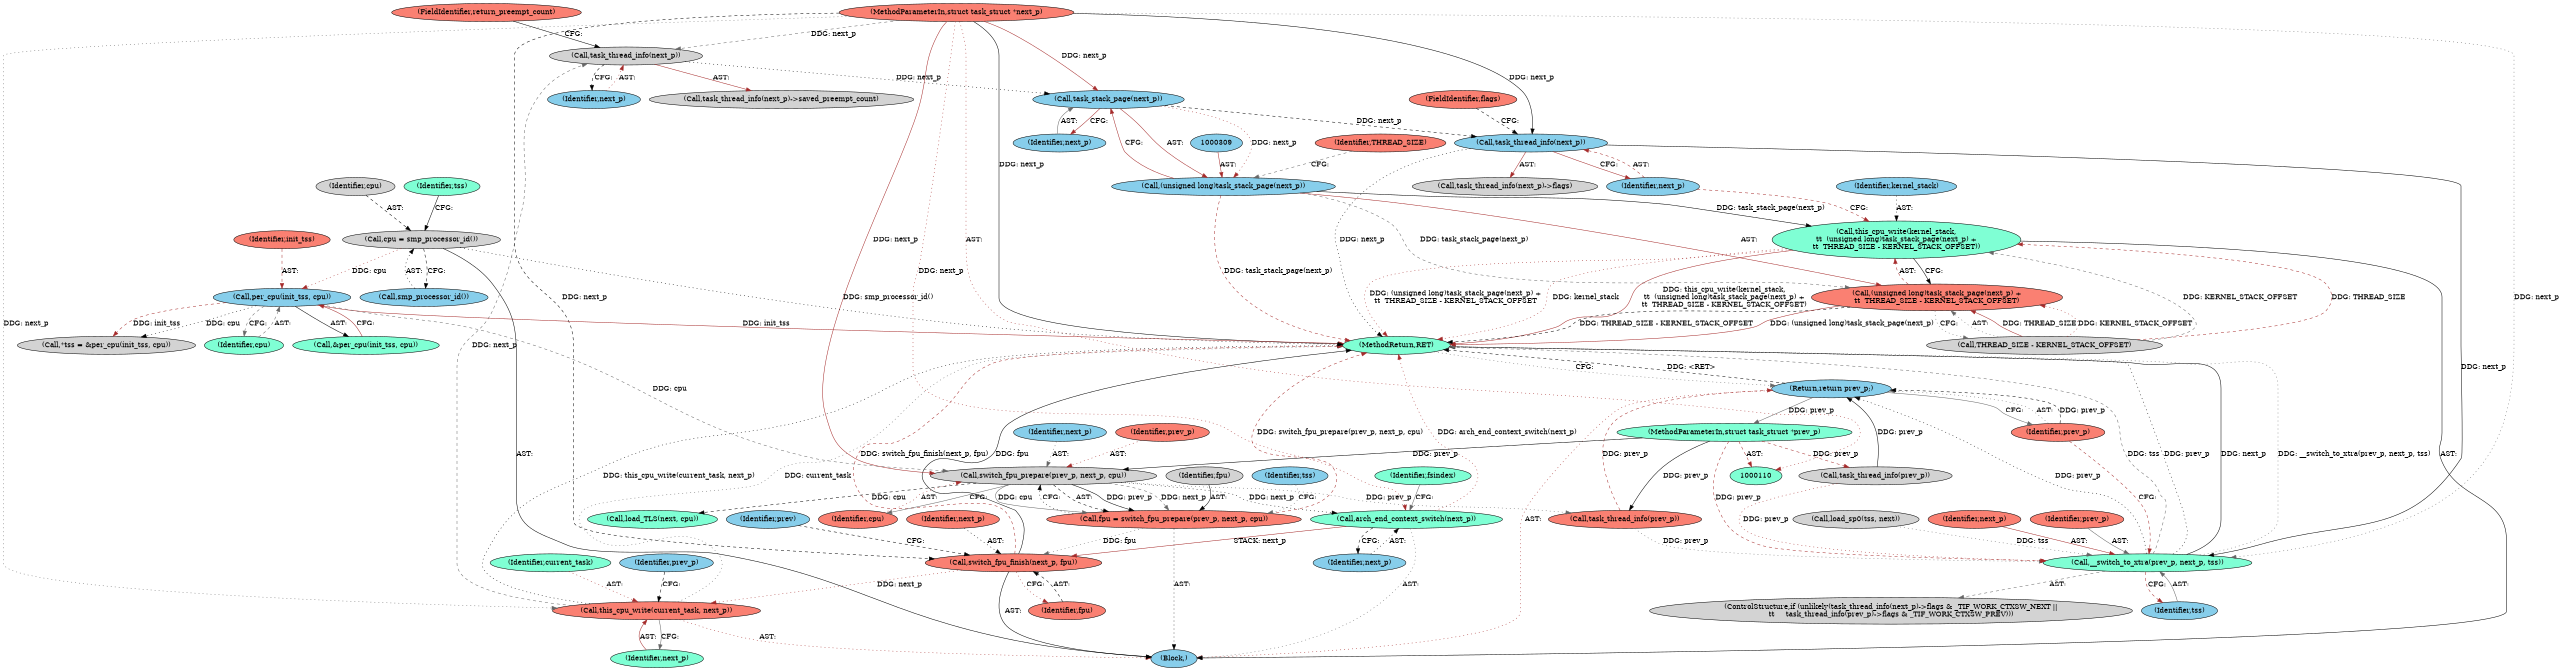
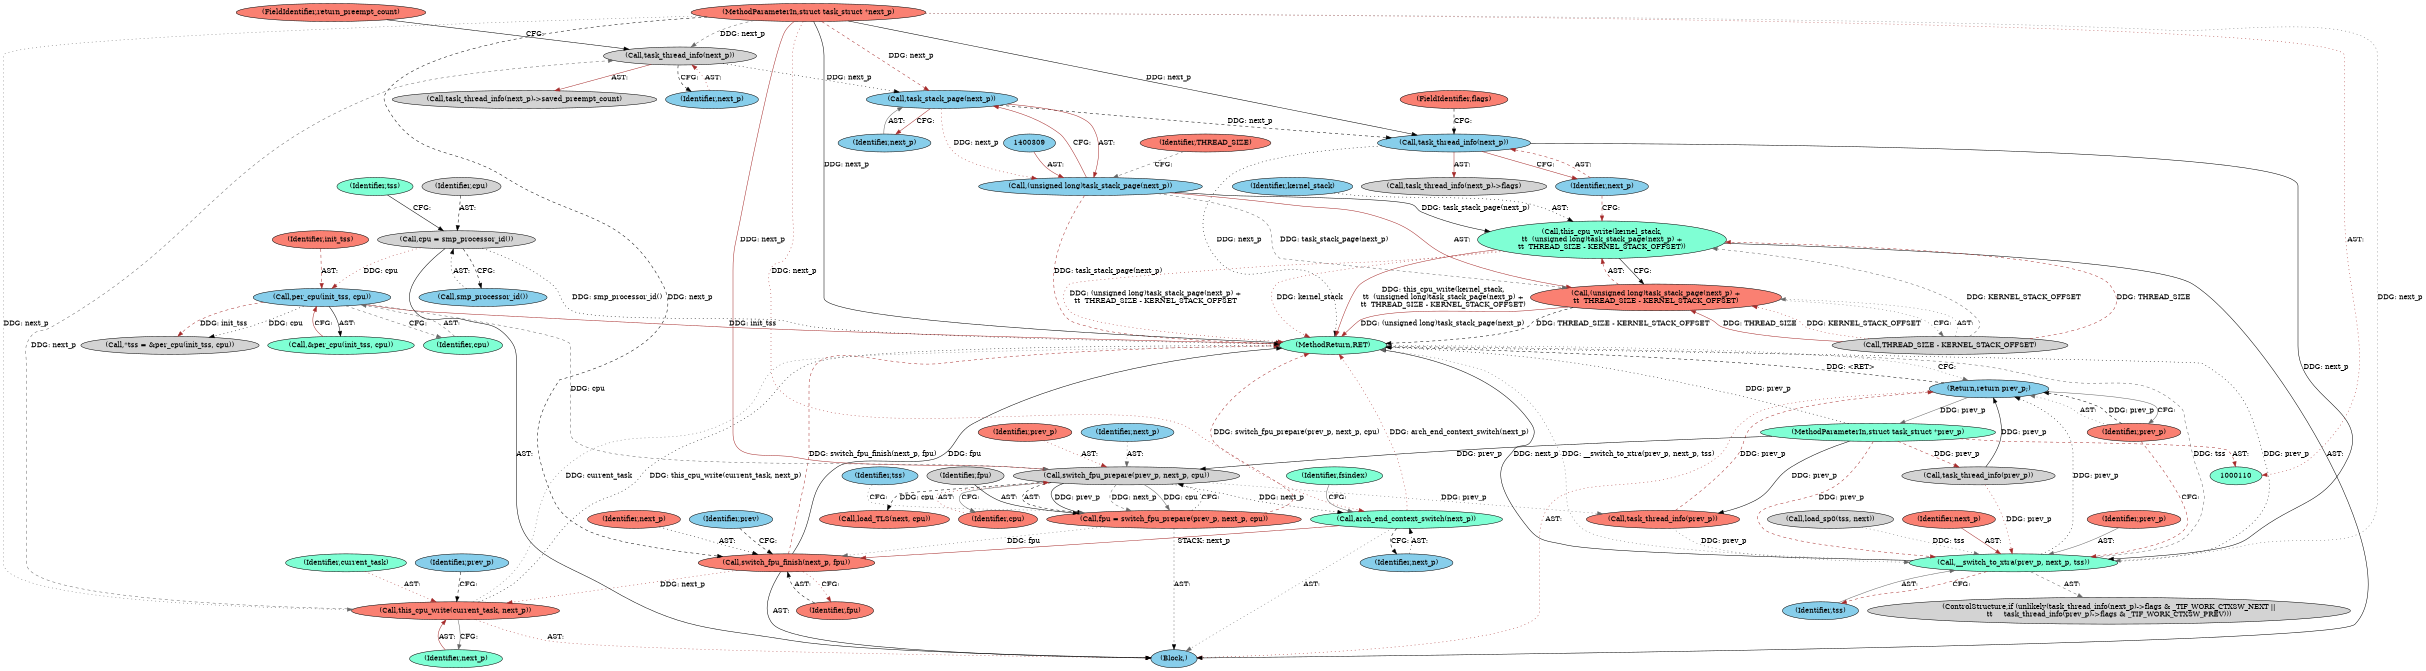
  digraph {
    node [fillcolor=skyblue style=filled]
    edge [color=brown style=dotted]
    n1 [fillcolor=lightgrey label="(Call,task_thread_info(next_p))"]
    n2 [label="(Call,task_stack_page(next_p))"]
    n3 [fillcolor=lightgrey label="(Call,task_thread_info(next_p)->saved_preempt_count)"]
    n4 [label="(Identifier,next_p)"]
    n5 [label="(Call,task_thread_info(next_p))"]
    n6 [label="(Call,(unsigned long)task_stack_page(next_p))"]
    n7 [label="(Identifier,next_p)"]
    n8 [fillcolor=salmon label="(Call,this_cpu_write(current_task, next_p))"]
    n9 [fillcolor=aquamarine label="(Identifier,next_p)"]
    n10 [label="(Block,)"]
    n11 [fillcolor=aquamarine label="(MethodReturn,RET)"]
    n12 [label="(Return,return prev_p;)"]
    n13 [fillcolor=salmon label="(Call,switch_fpu_finish(next_p, fpu))"]
    n14 [fillcolor=salmon label="(Identifier,fpu)"]
    n15 [fillcolor=aquamarine label="(Call,arch_end_context_switch(next_p))"]
    n16 [label="(Identifier,next_p)"]
    n17 [fillcolor=lightgrey label="(Call,switch_fpu_prepare(prev_p, next_p, cpu))"]
    n18 [fillcolor=salmon label="(Call,fpu = switch_fpu_prepare(prev_p, next_p, cpu))"]
    n19 [fillcolor=salmon label="(Call,task_thread_info(prev_p))"]
-   n20 [fillcolor=aquamarine label="(Call,load_TLS(next, cpu))"]
+   n20 [fillcolor=salmon label="(Call,load_TLS(next, cpu))"]
    n21 [fillcolor=salmon label="(Identifier,cpu)"]
    n22 [fillcolor=aquamarine label="(Call,__switch_to_xtra(prev_p, next_p, tss))"]
    n23 [fillcolor=aquamarine label="(MethodParameterIn,struct task_struct *prev_p)"]
    n24 [fillcolor=lightgrey label="(Call,task_thread_info(prev_p))"]
    1000110 [fillcolor=aquamarine]
    n26 [fillcolor=lightgrey label="(ControlStructure,if (unlikely(task_thread_info(next_p)->flags & _TIF_WORK_CTXSW_NEXT ||\n\t\t     task_thread_info(prev_p)->flags & _TIF_WORK_CTXSW_PREV)))"]
    n27 [label="(Identifier,tss)"]
    n28 [fillcolor=salmon label="(Identifier,prev_p)"]
    n29 [fillcolor=salmon label="(MethodParameterIn,struct task_struct *next_p)"]
    n30 [label="(Identifier,next_p)"]
    n31 [fillcolor=lightgrey label="(Call,task_thread_info(next_p)->flags)"]
    n32 [label="(Call,per_cpu(init_tss, cpu))"]
    n33 [fillcolor=aquamarine label="(Call,&per_cpu(init_tss, cpu))"]
    n34 [fillcolor=lightgrey label="(Call,*tss = &per_cpu(init_tss, cpu))"]
    n35 [fillcolor=aquamarine label="(Identifier,cpu)"]
    n36 [fillcolor=lightgrey label="(Call,cpu = smp_processor_id())"]
    n37 [label="(Call,smp_processor_id())"]
    n38 [fillcolor=aquamarine label="(Call,this_cpu_write(kernel_stack,\n\t\t  (unsigned long)task_stack_page(next_p) +\n\t\t  THREAD_SIZE - KERNEL_STACK_OFFSET))"]
    n39 [fillcolor=salmon label="(Call,(unsigned long)task_stack_page(next_p) +\n\t\t  THREAD_SIZE - KERNEL_STACK_OFFSET)"]
    n40 [fillcolor=lightgrey label="(Call,THREAD_SIZE - KERNEL_STACK_OFFSET)"]
    n41 [fillcolor=salmon label="(Identifier,prev_p)"]
    n42 [label="(Identifier,tss)"]
    n43 [fillcolor=salmon label="(FieldIdentifier,flags)"]
    n44 [label="(Identifier,next_p)"]
    n45 [label="(Identifier,prev)"]
    n46 [fillcolor=aquamarine label="(Identifier,fsindex)"]
    n47 [fillcolor=salmon label="(Identifier,init_tss)"]
    n48 [label="(Identifier,kernel_stack)"]
    n49 [fillcolor=lightgrey label="(Identifier,cpu)"]
    n50 [fillcolor=lightgrey label="(Call,load_sp0(tss, next))"]
    n51 [fillcolor=salmon label="(FieldIdentifier,return_preempt_count)"]
    n52 [fillcolor=salmon label="(Identifier,next_p)"]
    n53 [fillcolor=aquamarine label="(Identifier,current_task)"]
    n54 [fillcolor=salmon label="(Identifier,next_p)"]
    n55 [fillcolor=salmon label="(Identifier,prev_p)"]
    n56 [fillcolor=salmon label="(Identifier,THREAD_SIZE)"]
    n57 [fillcolor=lightgrey label="(Identifier,fpu)"]
    n58 [label="(Identifier,prev_p)"]
    n59 [fillcolor=aquamarine label="(Identifier,tss)"]
-   1000309
+   1000309 [label=1400309]
    n1 -> n2 [color=black label="DDG: next_p"]
    n1 -> n3 [label="AST: " style=solid]
    n1 -> n4 [color=black label="CFG: " style=dashed]
    n2 -> n5 [color=black label="DDG: next_p" style=dashed]
    n2 -> n6 [label="AST: " style=solid]
    n2 -> n6 [label="DDG: next_p"]
    n2 -> n7 [label="CFG: " style=solid]
    n4 -> n1 [label="AST: "]
    n5 -> n11 [color=black label="DDG: next_p"]
    n5 -> n22 [color=black label="DDG: next_p" style=solid]
    n5 -> n30 [label="CFG: " style=solid]
    n5 -> n31 [label="AST: " style=solid]
    n6 -> n2 [label="CFG: " style=solid]
    n6 -> n11 [label="DDG: task_stack_page(next_p)" style=dashed]
    n6 -> n38 [color=black label="DDG: task_stack_page(next_p)" style=solid]
    n6 -> n39 [label="AST: " style=solid]
    n6 -> n39 [color=gray40 label="DDG: task_stack_page(next_p)" style=dashed]
    n7 -> n2 [color=gray40 label="AST: " style=solid]
    n8 -> n1 [color=gray40 label="DDG: next_p" style=dashed]
    n8 -> n9 [color=gray40 label="CFG: " style=solid]
    n8 -> n10 [label="AST: "]
    n8 -> n11 [color=gray40 label="DDG: current_task"]
    n8 -> n11 [color=black label="DDG: this_cpu_write(current_task, next_p)"]
    n9 -> n8 [label="AST: " style=solid]
    n11 -> n12 [color=gray40 label="CFG: "]
    n12 -> n10 [label="AST: "]
    n12 -> n11 [color=black label="DDG: <RET>" style=dashed]
    n12 -> n23 [color=gray40 label="DDG: prev_p" style=solid]
    n12 -> n28 [color=gray40 label="CFG: " style=solid]
    n13 -> n8 [label="DDG: next_p"]
    n13 -> n10 [color=black label="AST: " style=solid]
    n13 -> n11 [label="DDG: switch_fpu_finish(next_p, fpu)" style=dashed]
    n13 -> n11 [color=black label="DDG: fpu" style=solid]
    n13 -> n14 [label="CFG: "]
    n14 -> n13 [color=black label="AST: " style=dashed]
    n15 -> n10 [color=gray40 label="AST: "]
    n15 -> n11 [label="DDG: arch_end_context_switch(next_p)"]
    n15 -> n13 [label="STACK: next_p" style=solid]
    n15 -> n16 [color=black label="CFG: " style=dashed]
    n16 -> n15 [color=black label="AST: "]
    n17 -> n15 [color=black label="DDG: next_p"]
    n17 -> n18 [color=black label="AST: " style=dashed]
    n17 -> n18 [color=black label="DDG: prev_p" style=solid]
    n17 -> n18 [color=gray40 label="DDG: next_p" style=dashed]
    n17 -> n18 [color=gray40 label="DDG: cpu" style=solid]
    n17 -> n19 [color=gray40 label="DDG: prev_p"]
    n17 -> n20 [color=black label="DDG: cpu" style=dashed]
    n17 -> n21 [color=gray40 label="CFG: " style=solid]
    n18 -> n10 [color=black label="AST: "]
    n18 -> n11 [label="DDG: switch_fpu_prepare(prev_p, next_p, cpu)" style=dashed]
    n18 -> n13 [color=gray40 label="DDG: fpu"]
    n18 -> n17 [color=black label="CFG: "]
    n19 -> n12 [label="DDG: prev_p" style=dashed]
    n19 -> n22 [color=gray40 label="DDG: prev_p"]
    n21 -> n17 [label="AST: "]
    n22 -> n11 [color=black label="DDG: prev_p"]
    n22 -> n11 [color=gray40 label="DDG: tss" style=dashed]
    n22 -> n11 [color=black label="DDG: next_p" style=solid]
    n22 -> n11 [color=gray40 label="DDG: __switch_to_xtra(prev_p, next_p, tss)"]
    n22 -> n12 [color=black label="DDG: prev_p"]
    n22 -> n26 [color=gray40 label="AST: " style=dashed]
    n22 -> n27 [label="CFG: " style=dashed]
+   n23 -> n11 [color=black label="DDG: prev_p"]
    n23 -> n17 [color=black label="DDG: prev_p" style=solid]
    n23 -> n19 [color=black label="DDG: prev_p" style=solid]
    n23 -> n22 [label="DDG: prev_p" style=dashed]
    n23 -> n24 [label="DDG: prev_p" style=dashed]
    n23 -> 1000110 [label="AST: " style=dashed]
    n24 -> n12 [color=black label="DDG: prev_p" style=solid]
    n24 -> n22 [label="DDG: prev_p"]
    n27 -> n22 [color=gray40 label="AST: " style=solid]
    n28 -> n12 [color=gray40 label="AST: "]
    n28 -> n12 [color=black label="DDG: prev_p" style=dashed]
    n28 -> n22 [label="CFG: " style=dashed]
    n29 -> n1 [color=gray40 label="DDG: next_p" style=dashed]
-   n29 -> n2 [label="DDG: next_p" style=solid]
+   n29 -> n2 [label="DDG: next_p" style=dashed]
    n29 -> n5 [color=black label="DDG: next_p" style=solid]
    n29 -> n8 [color=gray40 label="DDG: next_p"]
    n29 -> n11 [color=black label="DDG: next_p" style=solid]
    n29 -> n13 [color=black label="DDG: next_p" style=dashed]
    n29 -> n15 [label="DDG: next_p"]
    n29 -> n17 [label="DDG: next_p" style=solid]
    n29 -> n22 [color=gray40 label="DDG: next_p"]
    n29 -> 1000110 [label="AST: "]
    n30 -> n5 [label="AST: " style=dashed]
    n30 -> n38 [label="CFG: " style=dashed]
    n32 -> n11 [label="DDG: init_tss" style=solid]
    n32 -> n17 [color=gray40 label="DDG: cpu" style=dashed]
    n32 -> n33 [color=black label="AST: " style=solid]
    n32 -> n34 [label="DDG: init_tss" style=dashed]
    n32 -> n34 [color=black label="DDG: cpu"]
    n32 -> n35 [color=gray40 label="CFG: " style=dashed]
    n33 -> n32 [label="CFG: " style=solid]
    n35 -> n32 [color=gray40 label="AST: " style=dashed]
    n36 -> n10 [color=black label="AST: " style=solid]
    n36 -> n11 [color=black label="DDG: smp_processor_id()"]
    n36 -> n32 [label="DDG: cpu"]
    n36 -> n37 [color=black label="CFG: " style=dashed]
    n37 -> n36 [color=black label="AST: "]
    n38 -> n10 [color=black label="AST: " style=solid]
    n38 -> n11 [label="DDG: this_cpu_write(kernel_stack,\n\t\t  (unsigned long)task_stack_page(next_p) +\n\t\t  THREAD_SIZE - KERNEL_STACK_OFFSET)" style=solid]
    n38 -> n11 [label="DDG: (unsigned long)task_stack_page(next_p) +\n\t\t  THREAD_SIZE - KERNEL_STACK_OFFSET"]
    n38 -> n11 [label="DDG: kernel_stack"]
    n38 -> n39 [color=black label="CFG: " style=solid]
    n39 -> n11 [color=black label="DDG: THREAD_SIZE - KERNEL_STACK_OFFSET" style=dashed]
    n39 -> n11 [label="DDG: (unsigned long)task_stack_page(next_p)" style=solid]
    n39 -> n38 [label="AST: " style=dashed]
    n39 -> n40 [color=gray40 label="CFG: "]
    n40 -> n38 [label="DDG: THREAD_SIZE" style=dashed]
    n40 -> n38 [color=gray40 label="DDG: KERNEL_STACK_OFFSET" style=dashed]
    n40 -> n39 [color=gray40 label="AST: "]
    n40 -> n39 [label="DDG: THREAD_SIZE" style=solid]
    n40 -> n39 [label="DDG: KERNEL_STACK_OFFSET"]
    n41 -> n17 [label="AST: "]
    n42 -> n18 [color=gray40 label="CFG: "]
    n43 -> n5 [color=black label="CFG: " style=dashed]
    n44 -> n17 [color=gray40 label="AST: "]
    n45 -> n13 [color=black label="CFG: " style=dashed]
    n46 -> n15 [color=gray40 label="CFG: " style=solid]
    n47 -> n32 [label="AST: " style=dashed]
    n48 -> n38 [color=black label="AST: "]
    n49 -> n36 [color=black label="AST: " style=dashed]
    n50 -> n22 [color=gray40 label="DDG: tss"]
    n51 -> n1 [color=black label="CFG: " style=solid]
    n52 -> n13 [color=black label="AST: "]
    n53 -> n8 [label="AST: "]
    n54 -> n22 [label="AST: " style=solid]
    n55 -> n22 [color=gray40 label="AST: " style=solid]
    n56 -> n6 [color=gray40 label="CFG: " style=dashed]
    n57 -> n18 [color=black label="AST: " style=solid]
    n58 -> n8 [color=black label="CFG: " style=dashed]
    n59 -> n36 [color=black label="CFG: " style=solid]
    1000309 -> n6 [label="AST: " style=solid]
  }
